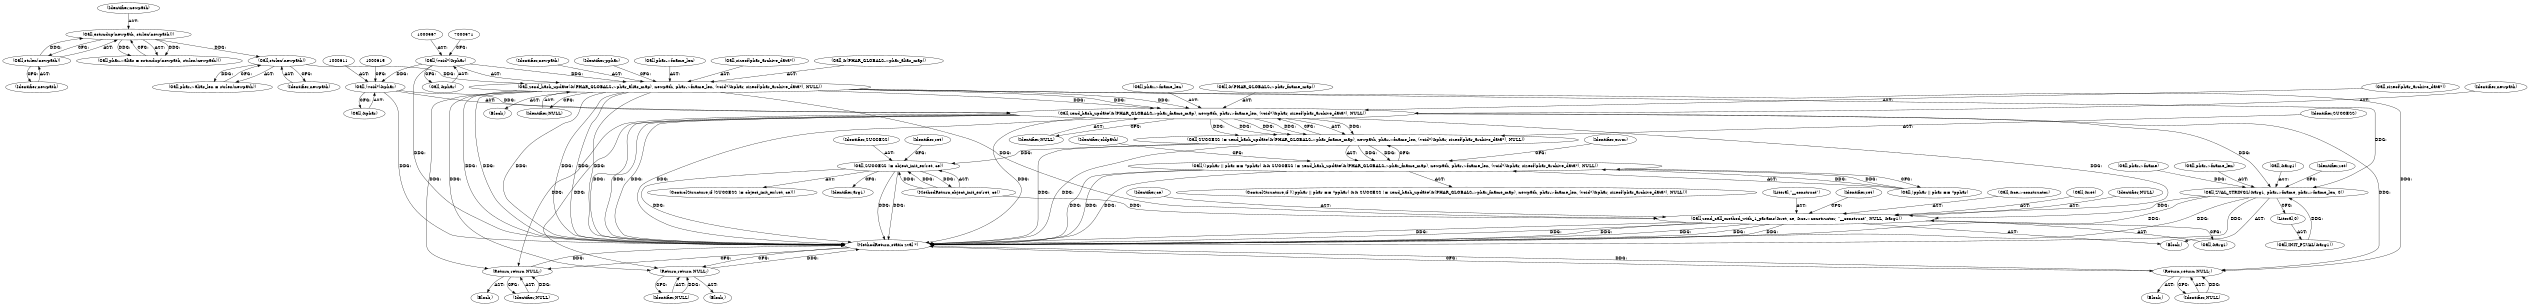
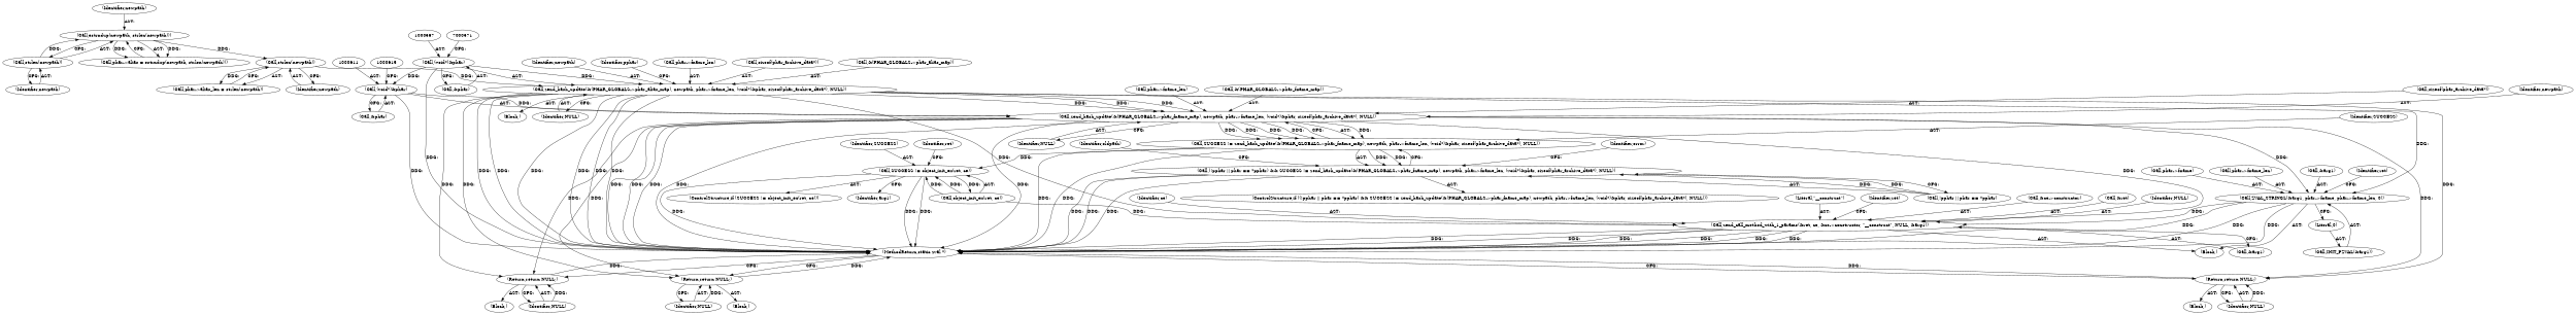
  digraph {
    n1 [label="(Call,zend_hash_update(&(PHAR_GLOBALS->phar_fname_map), newpath, phar->fname_len, (void*)&phar, sizeof(phar_archive_data*), NULL))"]
    n2 [label="(Call,SUCCESS != zend_hash_update(&(PHAR_GLOBALS->phar_fname_map), newpath, phar->fname_len, (void*)&phar, sizeof(phar_archive_data*), NULL))"]
    n3 [label="(Return,return NULL;)"]
    n4 [label="(Return,return NULL;)"]
    n5 [label="(Return,return NULL;)"]
    n6 [label="(Call,ZVAL_STRINGL(&arg1, phar->fname, phar->fname_len, 0))"]
    n7 [label="(Call,zend_call_method_with_1_params(&ret, ce, &ce->constructor, \"__construct\", NULL, &arg1))"]
    n8 [label="(Identifier,NULL)"]
    n9 [label="(MethodReturn,static zval *)"]
    n10 [label="(Call,(!pphar || phar == *pphar) && SUCCESS != zend_hash_update(&(PHAR_GLOBALS->phar_fname_map), newpath, phar->fname_len, (void*)&phar, sizeof(phar_archive_data*), NULL))"]
    n11 [label="(Call,SUCCESS != object_init_ex(ret, ce))"]
    n12 [label="(Block,)"]
    n13 [label="(Identifier,NULL)"]
    n14 [label="(Identifier,NULL)"]
    n15 [label="(Block,)"]
    n16 [label="(Block,)"]
    n17 [label="(Identifier,NULL)"]
    n18 [label="(Literal,0)"]
    n19 [label="(Block,)"]
    n20 [label="(Call,&arg1)"]
    n21 [label="(Call,zend_hash_update(&(PHAR_GLOBALS->phar_alias_map), newpath, phar->fname_len, (void*)&phar, sizeof(phar_archive_data*), NULL))"]
    n22 [label="(Block,)"]
    n23 [label="(Identifier,NULL)"]
    n24 [label="(Call,strlen(newpath))"]
    n25 [label="(Identifier,newpath)"]
    n26 [label="(Call,phar->alias_len = strlen(newpath))"]
    n27 [label="(Call,estrndup(newpath, strlen(newpath)))"]
    n28 [label="(Call,strlen(newpath))"]
    n29 [label="(Call,phar->alias = estrndup(newpath, strlen(newpath)))"]
    n30 [label="(Identifier,newpath)"]
    n31 [label="(Call,(void*)&phar)"]
    n32 [label="(Call,(void*)&phar)"]
    n33 [label="(Call,&phar)"]
    n34 [label="(Call,&phar)"]
    n35 [label="(Call,!pphar || phar == *pphar)"]
    n36 [label="(ControlStructure,if ((!pphar || phar == *pphar) && SUCCESS != zend_hash_update(&(PHAR_GLOBALS->phar_fname_map), newpath, phar->fname_len, (void*)&phar, sizeof(phar_archive_data*), NULL)))"]
    n37 [label="(ControlStructure,if (SUCCESS != object_init_ex(ret, ce)))"]
-   n38 [label="(MethodReturn,object_init_ex(ret, ce))"]
+   n38 [label="(Call,object_init_ex(ret, ce))"]
    n39 [label="(Identifier,arg1)"]
    n40 [label="(Call,INIT_PZVAL(&arg1))"]
    n41 [label="(Identifier,newpath)"]
    n42 [label="(Identifier,ret)"]
    n43 [label="(Call,sizeof(phar_archive_data*))"]
    n44 [label="(Call,&ce->constructor)"]
    n45 [label="(Call,&ret)"]
    n46 [label="(Identifier,error)"]
    n47 [label="(Call,phar->fname)"]
    n48 [label="(Identifier,NULL)"]
    n49 [label="(Call,sizeof(phar_archive_data*))"]
    n50 [label="(Call,&(PHAR_GLOBALS->phar_alias_map))"]
    n51 [label="(Identifier,newpath)"]
    n52 [label="(Identifier,newpath)"]
    n53 [label="(Call,phar->fname_len)"]
    n54 [label="(Identifier,ce)"]
    n55 [label="(Identifier,oldpath)"]
    n56 [label="(Call,&(PHAR_GLOBALS->phar_fname_map))"]
    n57 [label="(Literal,\"__construct\")"]
    n58 [label="(Identifier,ret)"]
    n59 [label="(Call,phar->fname_len)"]
    n60 [label="(Identifier,pphar)"]
    n61 [label="(Identifier,ret)"]
    n62 [label="(Identifier,SUCCESS)"]
    n63 [label="(Call,phar->fname_len)"]
    n64 [label="(Identifier,SUCCESS)"]
    n65 [label="(Call,&arg1)"]
    1000567
    n67 [label=7000571]
    1000611
    1000615
    n1 -> n2 [label="AST: "]
    n1 -> n2 [label="DDG: "]
    n1 -> n2 [label="DDG: "]
    n1 -> n2 [label="DDG: "]
    n1 -> n2 [label="DDG: "]
    n1 -> n2 [label="DDG: "]
    n1 -> n3 [label="DDG: "]
    n1 -> n4 [label="DDG: "]
    n1 -> n5 [label="DDG: "]
    n1 -> n6 [label="DDG: "]
    n1 -> n7 [label="DDG: "]
    n1 -> n8 [label="CFG: "]
    n1 -> n9 [label="DDG: "]
    n1 -> n9 [label="DDG: "]
    n1 -> n9 [label="DDG: "]
    n1 -> n9 [label="DDG: "]
    n1 -> n9 [label="DDG: "]
    n2 -> n1 [label="CFG: "]
    n2 -> n9 [label="DDG: "]
    n2 -> n9 [label="DDG: "]
    n2 -> n10 [label="AST: "]
    n2 -> n10 [label="DDG: "]
    n2 -> n10 [label="DDG: "]
    n2 -> n11 [label="DDG: "]
    n3 -> n9 [label="DDG: "]
    n3 -> n12 [label="AST: "]
    n3 -> n13 [label="CFG: "]
    n4 -> n9 [label="DDG: "]
    n4 -> n14 [label="CFG: "]
    n4 -> n15 [label="AST: "]
    n5 -> n9 [label="DDG: "]
    n5 -> n16 [label="AST: "]
    n5 -> n17 [label="CFG: "]
    n6 -> n7 [label="DDG: "]
    n6 -> n9 [label="DDG: "]
    n6 -> n9 [label="DDG: "]
    n6 -> n9 [label="DDG: "]
    n6 -> n18 [label="CFG: "]
    n6 -> n19 [label="AST: "]
    n7 -> n9 [label="DDG: "]
    n7 -> n9 [label="DDG: "]
    n7 -> n9 [label="DDG: "]
    n7 -> n9 [label="DDG: "]
    n7 -> n9 [label="DDG: "]
    n7 -> n9 [label="DDG: "]
    n7 -> n19 [label="AST: "]
    n7 -> n20 [label="CFG: "]
    n8 -> n1 [label="AST: "]
    n9 -> n3 [label="CFG: "]
    n9 -> n4 [label="CFG: "]
    n9 -> n5 [label="CFG: "]
    n10 -> n2 [label="CFG: "]
    n10 -> n9 [label="DDG: "]
    n10 -> n9 [label="DDG: "]
    n10 -> n9 [label="DDG: "]
    n10 -> n35 [label="CFG: "]
    n10 -> n36 [label="AST: "]
    n11 -> n9 [label="DDG: "]
    n11 -> n9 [label="DDG: "]
    n11 -> n9 [label="DDG: "]
    n11 -> n37 [label="AST: "]
    n11 -> n38 [label="DDG: "]
    n11 -> n39 [label="CFG: "]
    n13 -> n3 [label="AST: "]
    n13 -> n3 [label="DDG: "]
    n14 -> n4 [label="AST: "]
    n14 -> n4 [label="DDG: "]
    n17 -> n5 [label="AST: "]
    n17 -> n5 [label="DDG: "]
    n18 -> n40 [label="AST: "]
    n20 -> n7 [label="AST: "]
    n21 -> n1 [label="DDG: "]
    n21 -> n1 [label="DDG: "]
    n21 -> n1 [label="DDG: "]
    n21 -> n3 [label="DDG: "]
    n21 -> n4 [label="DDG: "]
    n21 -> n5 [label="DDG: "]
    n21 -> n6 [label="DDG: "]
    n21 -> n7 [label="DDG: "]
    n21 -> n9 [label="DDG: "]
    n21 -> n9 [label="DDG: "]
    n21 -> n9 [label="DDG: "]
    n21 -> n9 [label="DDG: "]
    n21 -> n9 [label="DDG: "]
    n21 -> n9 [label="DDG: "]
    n21 -> n22 [label="AST: "]
    n21 -> n23 [label="CFG: "]
    n23 -> n21 [label="AST: "]
    n24 -> n21 [label="DDG: "]
    n24 -> n25 [label="CFG: "]
    n24 -> n26 [label="AST: "]
    n24 -> n26 [label="DDG: "]
    n25 -> n24 [label="AST: "]
    n26 -> n24 [label="CFG: "]
    n27 -> n24 [label="DDG: "]
    n27 -> n28 [label="CFG: "]
    n27 -> n29 [label="AST: "]
    n27 -> n29 [label="DDG: "]
    n27 -> n29 [label="DDG: "]
    n28 -> n27 [label="AST: "]
    n28 -> n27 [label="DDG: "]
    n28 -> n30 [label="CFG: "]
    n29 -> n27 [label="CFG: "]
    n30 -> n28 [label="AST: "]
    n31 -> n9 [label="DDG: "]
    n31 -> n21 [label="AST: "]
    n31 -> n21 [label="DDG: "]
    n31 -> n32 [label="DDG: "]
    n31 -> n33 [label="CFG: "]
    n32 -> n1 [label="AST: "]
    n32 -> n1 [label="DDG: "]
    n32 -> n9 [label="DDG: "]
    n32 -> n34 [label="CFG: "]
    n33 -> n31 [label="AST: "]
    n34 -> n32 [label="AST: "]
    n35 -> n10 [label="AST: "]
    n35 -> n10 [label="DDG: "]
    n35 -> n10 [label="DDG: "]
    n38 -> n7 [label="DDG: "]
    n38 -> n11 [label="AST: "]
    n38 -> n11 [label="DDG: "]
    n38 -> n11 [label="DDG: "]
-   n40 -> n6 [label="DDG: "]
+   n40 -> n6 [label="AST: "]
    n41 -> n27 [label="AST: "]
    n42 -> n6 [label="CFG: "]
    n43 -> n21 [label="AST: "]
    n44 -> n7 [label="AST: "]
    n45 -> n7 [label="AST: "]
    n46 -> n10 [label="CFG: "]
-   n47 -> n6 [label="DDG: "]
+   n47 -> n6 [label="AST: "]
    n48 -> n7 [label="AST: "]
    n49 -> n1 [label="AST: "]
    n50 -> n21 [label="AST: "]
    n51 -> n21 [label="AST: "]
    n52 -> n1 [label="AST: "]
    n53 -> n1 [label="AST: "]
    n54 -> n7 [label="AST: "]
    n55 -> n10 [label="CFG: "]
    n56 -> n1 [label="AST: "]
    n57 -> n7 [label="AST: "]
    n58 -> n11 [label="CFG: "]
    n59 -> n6 [label="AST: "]
    n60 -> n21 [label="CFG: "]
    n61 -> n7 [label="CFG: "]
    n62 -> n2 [label="AST: "]
    n63 -> n21 [label="AST: "]
    n64 -> n11 [label="AST: "]
    n65 -> n6 [label="AST: "]
    1000567 -> n31 [label="AST: "]
    n67 -> n31 [label="CFG: "]
    1000611 -> n32 [label="AST: "]
    1000615 -> n32 [label="CFG: "]
  }
